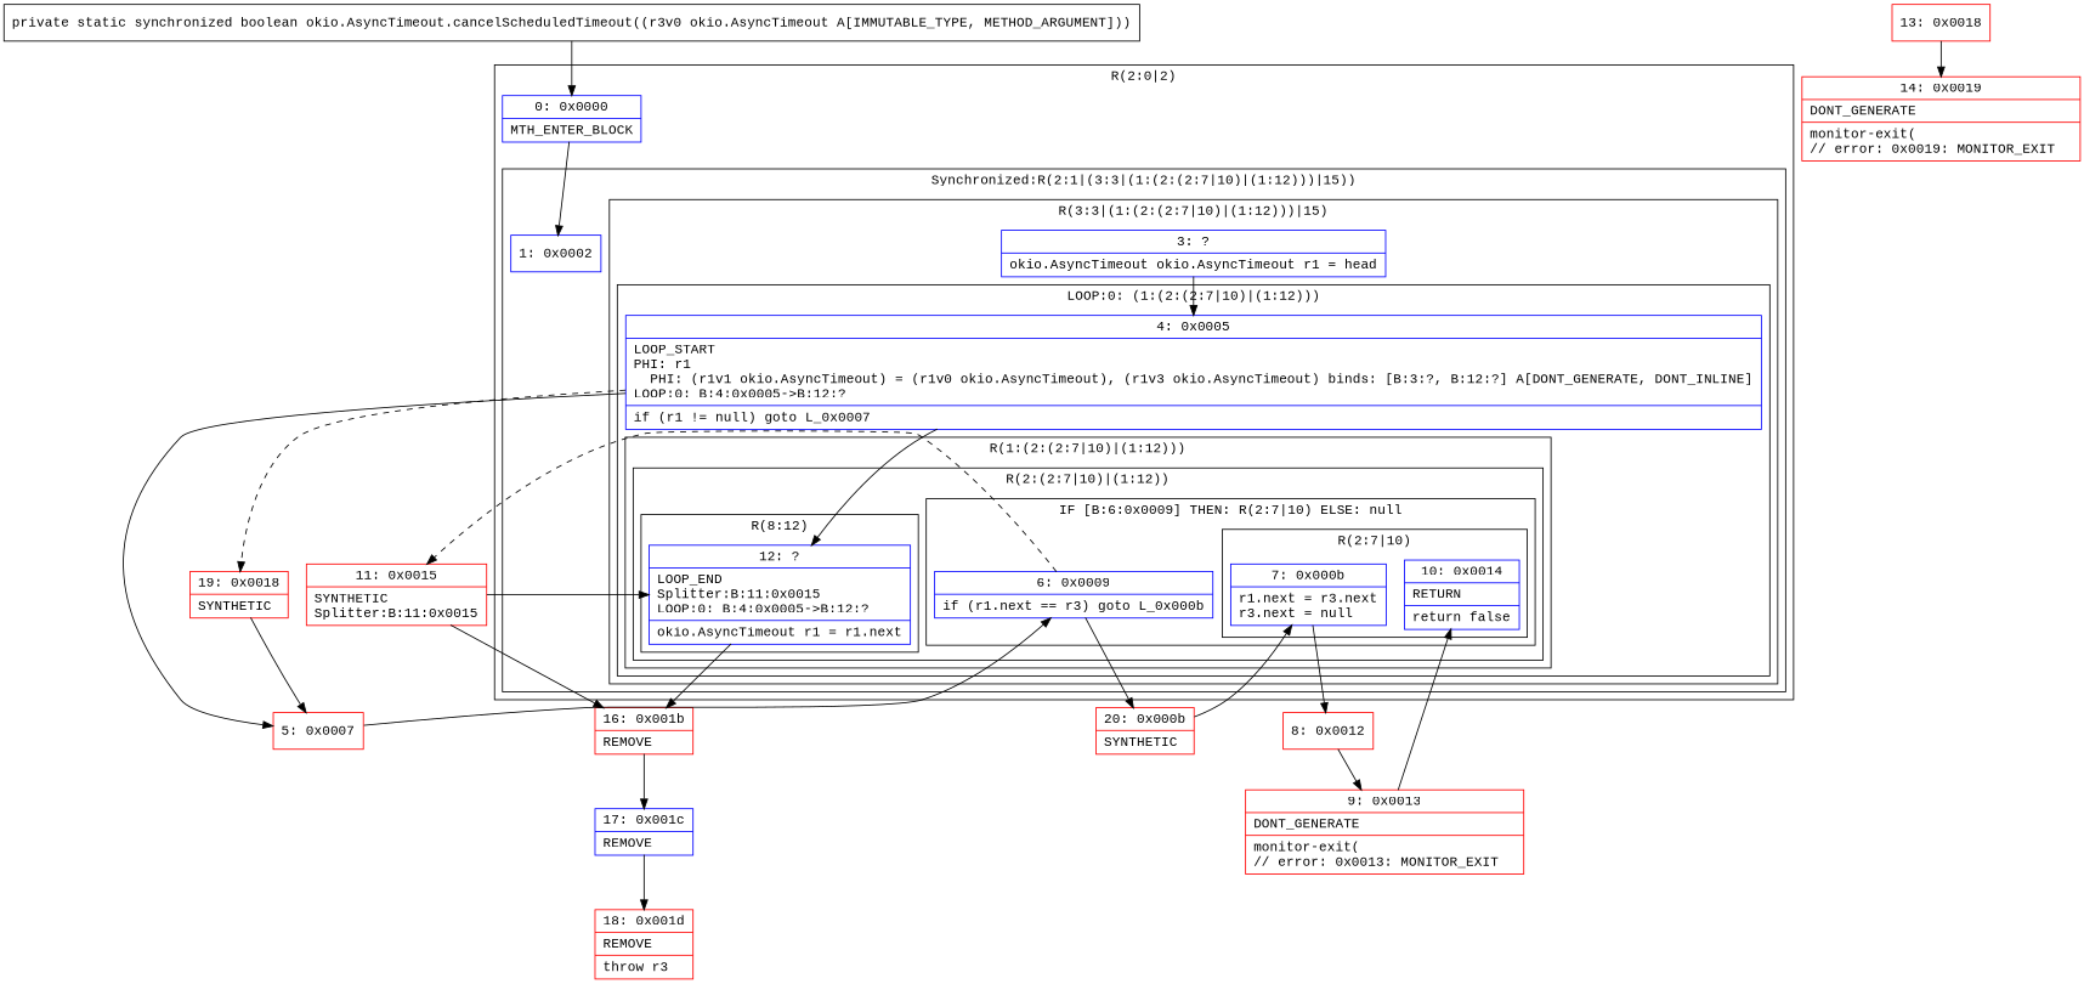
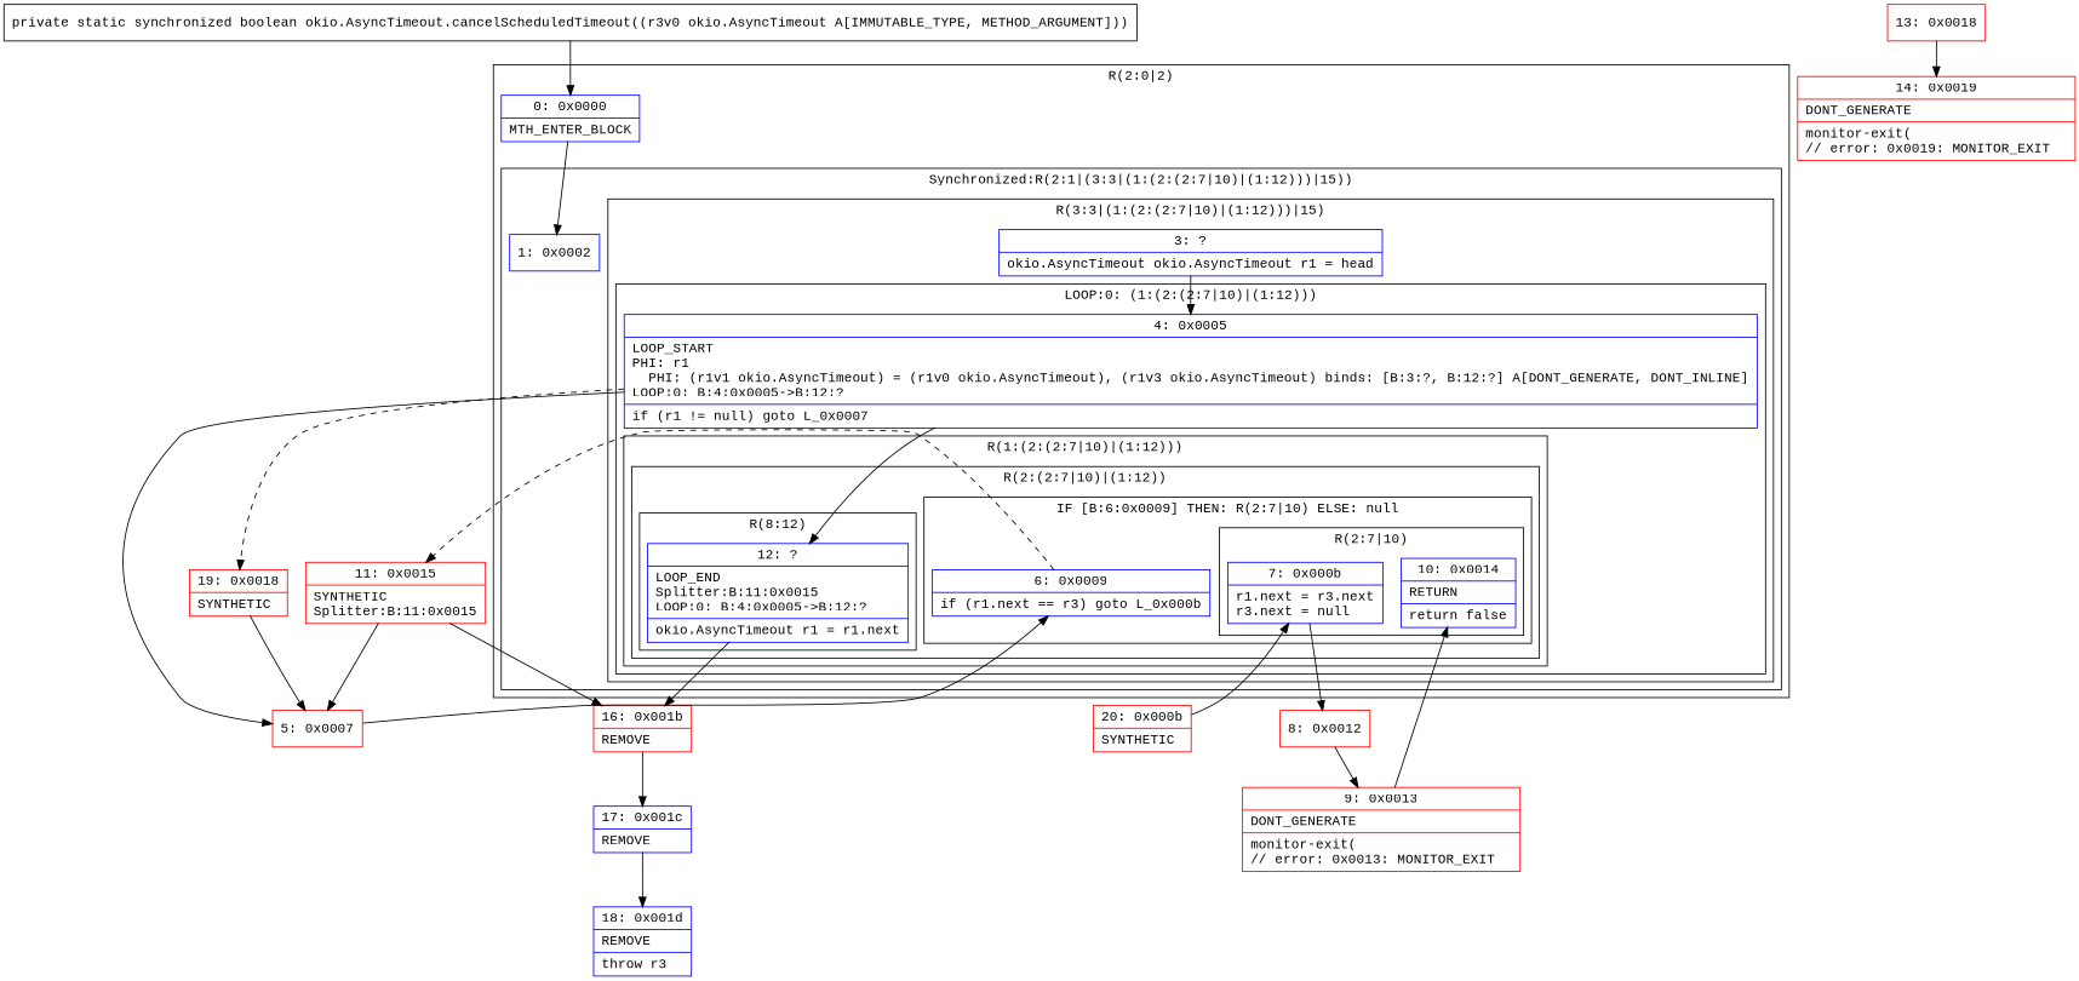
  digraph {
    fontname="Liberation Mono"
    node [color=red fontname="Liberation Mono" shape=record]
    edge [fontname="Liberation Mono"]
    n1 [color=blue label="{7\:\ 0x000b|r1.next = r3.next\lr3.next = null\l}"]
    n2 [color=blue label="{10\:\ 0x0014|RETURN\l|return false\l}"]
    n3 [color=blue label="{6\:\ 0x0009|if (r1.next == r3) goto L_0x000b\l}"]
    n4 [color=blue label="{12\:\ ?|LOOP_END\lSplitter:B:11:0x0015\lLOOP:0: B:4:0x0005\-\>B:12:?\l|okio.AsyncTimeout r1 = r1.next\l}"]
    n5 [color=blue label="{4\:\ 0x0005|LOOP_START\lPHI: r1 \l  PHI: (r1v1 okio.AsyncTimeout) = (r1v0 okio.AsyncTimeout), (r1v3 okio.AsyncTimeout) binds: [B:3:?, B:12:?] A[DONT_GENERATE, DONT_INLINE]\lLOOP:0: B:4:0x0005\-\>B:12:?\l|if (r1 != null) goto L_0x0007\l}"]
    n6 [color=blue label="{3\:\ ?|okio.AsyncTimeout okio.AsyncTimeout r1 = head\l}"]
    n7 [color=blue label="{1\:\ 0x0002}"]
    n8 [color=blue label="{0\:\ 0x0000|MTH_ENTER_BLOCK\l}"]
    n9 [label="{8\:\ 0x0012}"]
    n10 [label="{11\:\ 0x0015|SYNTHETIC\lSplitter:B:11:0x0015\l}"]
    n11 [label="{20\:\ 0x000b|SYNTHETIC\l}"]
    n12 [label="{16\:\ 0x001b|REMOVE\l}"]
    n13 [label="{5\:\ 0x0007}"]
    n14 [label="{19\:\ 0x0018|SYNTHETIC\l}"]
    n15 [label="{9\:\ 0x0013|DONT_GENERATE\l|monitor\-exit(\l\/\/ error: 0x0013: MONITOR_EXIT  \l}"]
    n16 [color=blue label="{17\:\ 0x001c|REMOVE\l}"]
    n17 [label="{13\:\ 0x0018}"]
    n18 [label="{14\:\ 0x0019|DONT_GENERATE\l|monitor\-exit(\l\/\/ error: 0x0019: MONITOR_EXIT  \l}"]
-   n19 [label="{18\:\ 0x001d|REMOVE\l|throw r3\l}"]
+   n19 [color=blue label="{18\:\ 0x001d|REMOVE\l|throw r3\l}"]
    n20 [label="{private static synchronized boolean okio.AsyncTimeout.cancelScheduledTimeout((r3v0 okio.AsyncTimeout A[IMMUTABLE_TYPE, METHOD_ARGUMENT])) }" color=""]
    subgraph cluster_1 {
      label="R(2:0|2)"
      n8
      subgraph cluster_2 {
        label="Synchronized:R(2:1|(3:3|(1:(2:(2:7|10)|(1:12)))|15))"
        n7
        subgraph cluster_3 {
          label="R(3:3|(1:(2:(2:7|10)|(1:12)))|15)"
          n6
          subgraph cluster_4 {
            label="LOOP:0: (1:(2:(2:7|10)|(1:12)))"
            n5
            subgraph cluster_5 {
              label="R(1:(2:(2:7|10)|(1:12)))"
              subgraph cluster_6 {
                label="R(2:(2:7|10)|(1:12))"
                subgraph cluster_7 {
                  label="IF [B:6:0x0009] THEN: R(2:7|10) ELSE: null"
                  n3
                  subgraph cluster_8 {
                    label="R(2:7|10)"
                    n1
                    n2
                  }
                }
                subgraph cluster_9 {
                  label="R(8:12)"
                  n4
                }
              }
            }
          }
        }
      }
    }
    n1 -> n9
    n3 -> n10 [style=dashed]
-   n3 -> n11
    n4 -> n12
    n5 -> n4
    n5 -> n13
    n5 -> n14 [style=dashed]
    n6 -> n5
    n8 -> n7
    n9 -> n15
-   n10 -> n4
+   n10 -> n13
    n10 -> n12
    n11 -> n1
    n12 -> n16
    n13 -> n3
    n14 -> n13
    n15 -> n2
    n16 -> n19
    n17 -> n18
    n20 -> n8
  }
